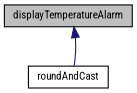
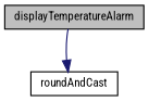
  digraph {
    rankdir=TB
    fontname="Roboto Condensed"
    node [color=black fontname="Roboto Condensed" fontsize=10 shape=record style=filled]
    n1 [fillcolor=grey75 fontcolor=black height=0.2 label=displayTemperatureAlarm width=0.4]
    n2 [fillcolor=white height=0.2 label=roundAndCast width=0.4]
-   n2 -> n1 [color=midnightblue fontname="Roboto Condensed" fontsize=10 labelfontname=Helvetica labelfontsize=10 style=solid]
+   n1 -> n2 [color=midnightblue fontname="Roboto Condensed" fontsize=10 labelfontname=Helvetica labelfontsize=10 style=solid]
  }
